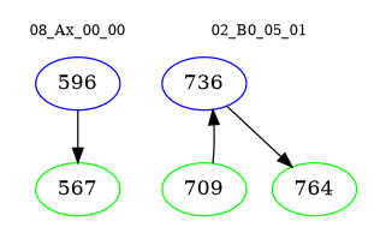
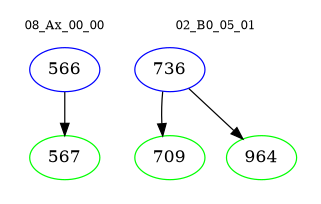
  digraph {
    node [color=green]
    edge [color=black]
-   n1 [color=blue label=596]
+   n1 [color=blue label=566]
    n2 [label=567]
    n3 [color=blue label=736]
    n4 [label=709]
-   n5 [label=764]
+   n5 [label=964]
    subgraph cluster_1 {
      color=white
      fontsize=10
      label="08_Ax_00_00"
      n1
      n2
    }
    subgraph cluster_2 {
      color=white
      fontsize=10
      label="02_B0_05_01"
      n3
      n4
      n5
    }
    n1 -> n2
-   n4 -> n3
+   n3 -> n4
    n3 -> n5
  }
